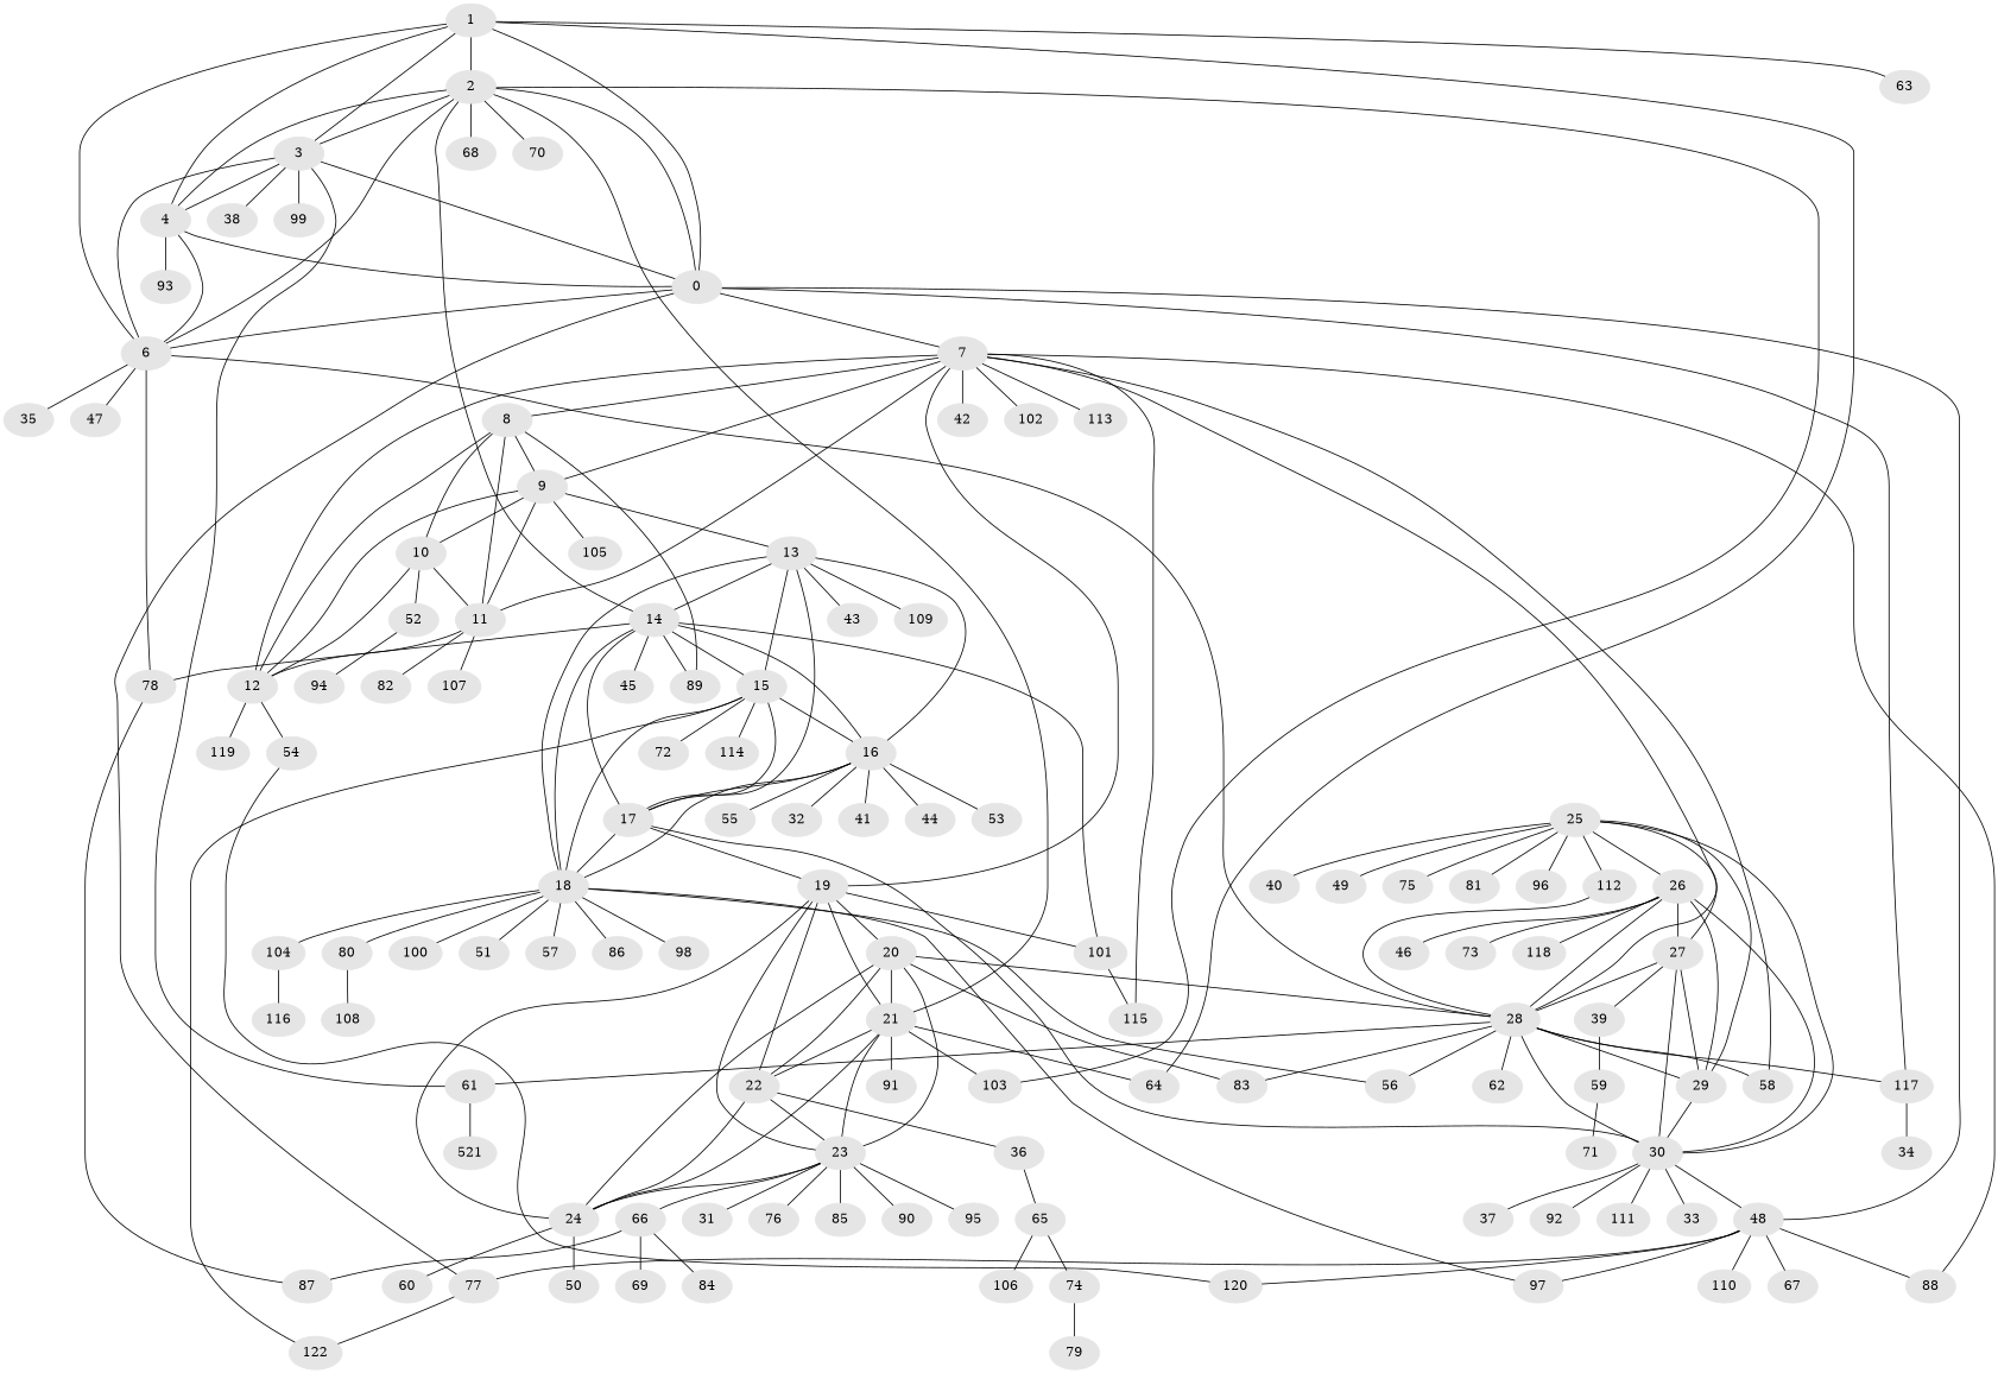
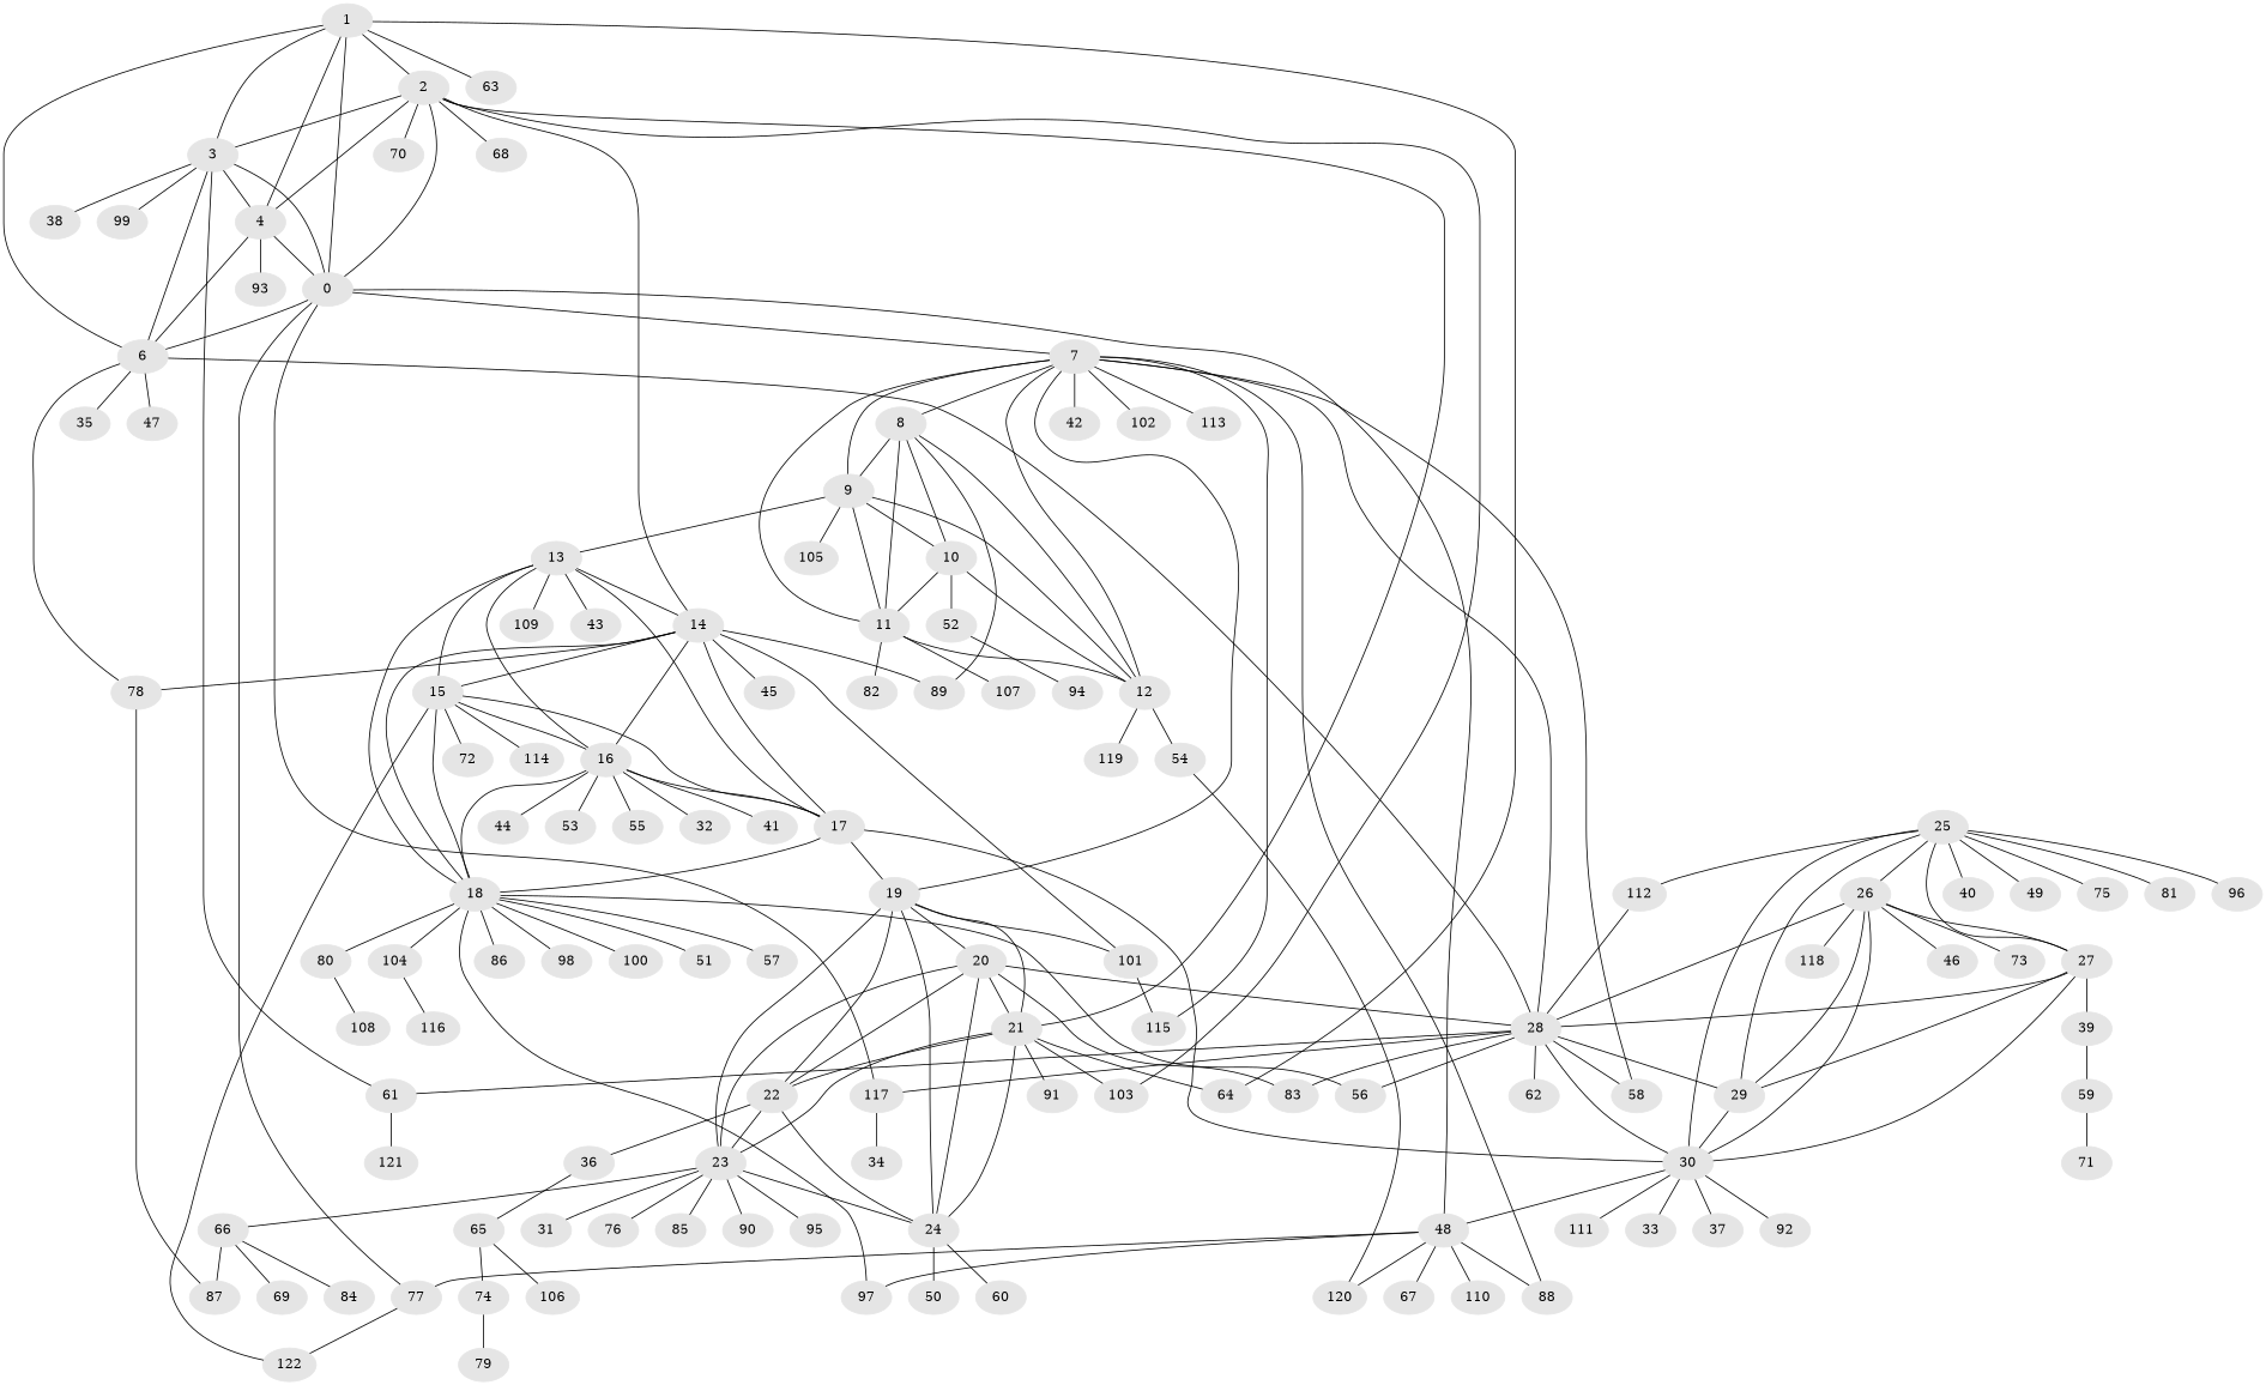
  graph {
    node [color=gray90 style=filled]
    1
    2
    3
    4
    n5 [label=0]
    6
    63
    64
    14
    21
    68
    70
    103
    38
    61
    99
    93
    7
    48
    77
    117
    28
    35
    47
    78
    89
    15
    16
    17
    18
    45
    101
    22
    23
    24
    91
-   121 [label=521]
+   121
    8
    9
    11
    12
    19
    42
    58
    88
    102
    113
    115
    97
    67
    110
    120
    122
    34
    30
    56
    83
    29
    62
    87
    10
    13
    105
    52
    82
    107
    54
    119
    20
    43
    109
    94
    72
    114
    32
    41
    44
    53
    55
    51
    57
    80
    86
    98
    100
    104
    33
    37
    92
    111
    108
    116
    36
    31
    66
    76
    85
    90
    95
    50
    60
    65
    69
    84
    25
    26
    27
    40
    49
    75
    81
    96
    112
    46
    73
    118
    39
    59
    74
    106
    71
    79
    1 -- 2
    1 -- 3
    1 -- 4
    1 -- n5
    1 -- 6
    1 -- 63
    1 -- 64
    2 -- 3
    2 -- 4
    2 -- n5
-   2 -- 6
    2 -- 14
    2 -- 21
    2 -- 68
    2 -- 70
    2 -- 103
    3 -- 4
    3 -- n5
    3 -- 6
    3 -- 38
    3 -- 61
    3 -- 99
    4 -- n5
    4 -- 6
    4 -- 93
    n5 -- 6
    n5 -- 7
    n5 -- 48
    n5 -- 77
    n5 -- 117
    6 -- 28
    6 -- 35
    6 -- 47
    6 -- 78
    14 -- 78
    14 -- 89
    14 -- 15
    14 -- 16
    14 -- 17
    14 -- 18
    14 -- 45
    14 -- 101
    21 -- 64
    21 -- 103
    21 -- 22
    21 -- 23
    21 -- 24
    21 -- 91
    61 -- 121
    7 -- 28
    7 -- 8
    7 -- 9
    7 -- 11
    7 -- 12
    7 -- 19
    7 -- 42
    7 -- 58
    7 -- 88
    7 -- 102
    7 -- 113
    7 -- 115
    48 -- 77
    48 -- 88
    48 -- 97
    48 -- 67
    48 -- 110
    48 -- 120
    77 -- 122
    117 -- 34
    28 -- 61
    28 -- 117
    28 -- 58
    28 -- 30
    28 -- 56
    28 -- 83
    28 -- 29
    28 -- 62
    78 -- 87
    15 -- 16
    15 -- 17
    15 -- 18
    15 -- 122
    15 -- 72
    15 -- 114
    16 -- 17
    16 -- 18
    16 -- 32
    16 -- 41
    16 -- 44
    16 -- 53
    16 -- 55
    17 -- 18
    17 -- 19
    17 -- 30
    18 -- 97
    18 -- 56
    18 -- 51
    18 -- 57
    18 -- 80
    18 -- 86
    18 -- 98
    18 -- 100
    18 -- 104
    101 -- 115
    22 -- 23
    22 -- 24
    22 -- 36
    23 -- 24
    23 -- 31
    23 -- 66
    23 -- 76
    23 -- 85
    23 -- 90
    23 -- 95
    24 -- 50
    24 -- 60
    8 -- 89
    8 -- 9
    8 -- 11
    8 -- 12
    8 -- 10
    9 -- 11
    9 -- 12
    9 -- 10
    9 -- 13
    9 -- 105
    11 -- 12
    11 -- 82
    11 -- 107
    12 -- 54
    12 -- 119
    19 -- 21
    19 -- 101
    19 -- 22
    19 -- 23
    19 -- 24
    19 -- 20
    30 -- 48
    30 -- 33
    30 -- 37
    30 -- 92
    30 -- 111
    29 -- 30
    10 -- 11
    10 -- 12
    10 -- 52
    13 -- 14
    13 -- 15
    13 -- 16
    13 -- 17
    13 -- 18
    13 -- 43
    13 -- 109
    52 -- 94
    54 -- 120
    20 -- 21
    20 -- 28
    20 -- 22
    20 -- 23
    20 -- 24
    20 -- 83
    80 -- 108
    104 -- 116
    36 -- 65
    66 -- 87
    66 -- 69
    66 -- 84
    65 -- 74
    65 -- 106
    25 -- 30
    25 -- 29
    25 -- 26
    25 -- 27
    25 -- 40
    25 -- 49
    25 -- 75
    25 -- 81
    25 -- 96
    25 -- 112
    26 -- 28
    26 -- 30
    26 -- 29
    26 -- 27
    26 -- 46
    26 -- 73
    26 -- 118
    27 -- 28
    27 -- 30
    27 -- 29
    27 -- 39
    112 -- 28
    39 -- 59
    59 -- 71
    74 -- 79
  }
